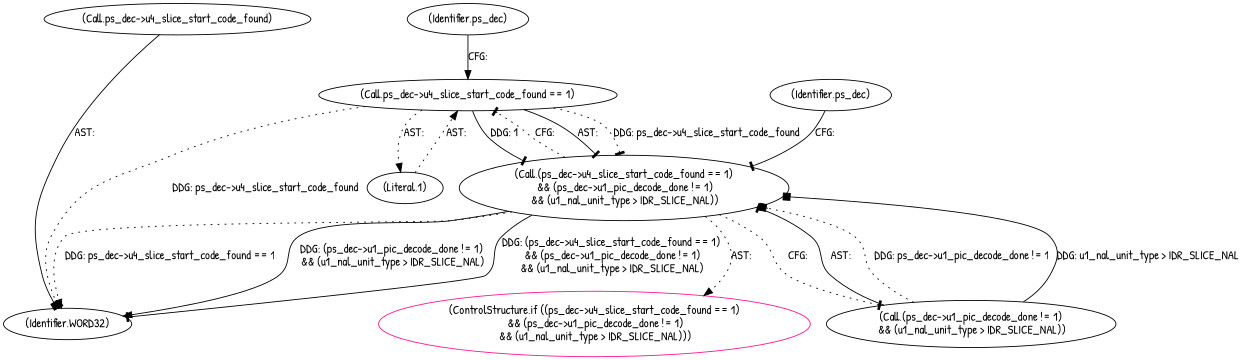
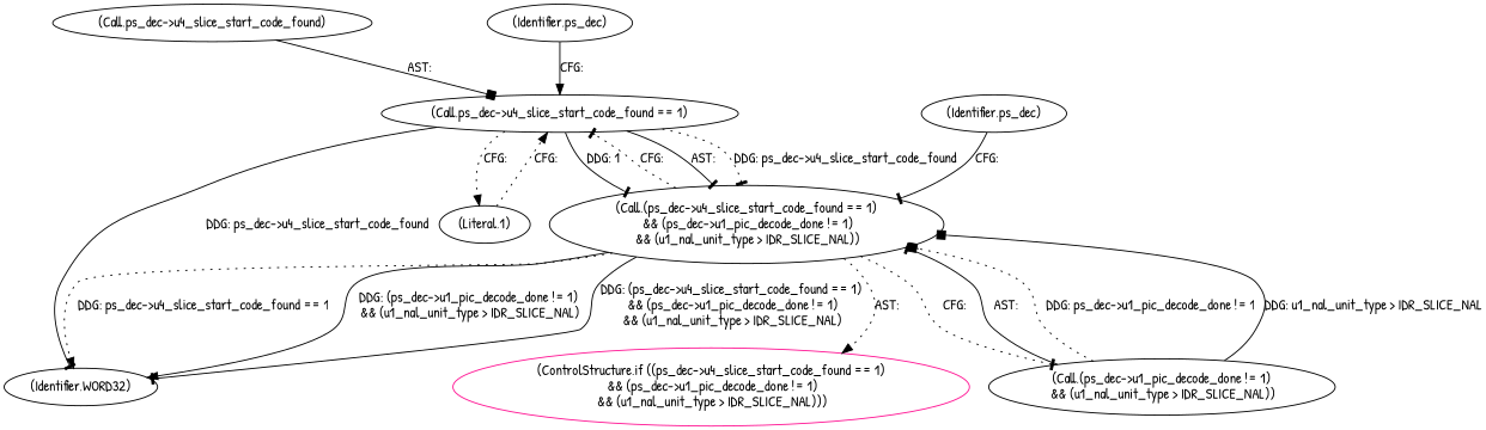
  digraph {
    fontname="Patrick Hand"
    node [color=black fontname="Patrick Hand"]
    edge [arrowhead=tee fontname="Patrick Hand" style=solid]
    n1 [label="(Call,ps_dec->u4_slice_start_code_found == 1)"]
    n2 [label="(Call,(ps_dec->u4_slice_start_code_found == 1)\n && (ps_dec->u1_pic_decode_done != 1)\n && (u1_nal_unit_type > IDR_SLICE_NAL))"]
    n3 [label="(Identifier,WORD32)"]
    n4 [label="(Literal,1)"]
    n5 [color=deeppink label="(ControlStructure,if ((ps_dec->u4_slice_start_code_found == 1)\n && (ps_dec->u1_pic_decode_done != 1)\n && (u1_nal_unit_type > IDR_SLICE_NAL)))"]
    n6 [label="(Call,(ps_dec->u1_pic_decode_done != 1)\n && (u1_nal_unit_type > IDR_SLICE_NAL))"]
    n7 [label="(Identifier,ps_dec)"]
    n8 [label="(Identifier,ps_dec)"]
    n9 [label="(Call,ps_dec->u4_slice_start_code_found)"]
    n1 -> n2 [label="AST: "]
    n1 -> n2 [label="DDG: ps_dec->u4_slice_start_code_found" style=dotted]
    n1 -> n2 [label="DDG: 1"]
-   n1 -> n3 [label="DDG: ps_dec->u4_slice_start_code_found" style=dotted]
-   n1 -> n4 [arrowhead=normal label="AST: " style=dotted]
+   n1 -> n3 [label="DDG: ps_dec->u4_slice_start_code_found"]
+   n1 -> n4 [arrowhead=normal label="CFG: " style=dotted]
    n2 -> n1 [label="CFG: " style=dotted]
    n2 -> n3 [arrowhead=normal label="DDG: (ps_dec->u1_pic_decode_done != 1)\n && (u1_nal_unit_type > IDR_SLICE_NAL)"]
    n2 -> n3 [label="DDG: (ps_dec->u4_slice_start_code_found == 1)\n && (ps_dec->u1_pic_decode_done != 1)\n && (u1_nal_unit_type > IDR_SLICE_NAL)"]
    n2 -> n3 [arrowhead=normal label="DDG: ps_dec->u4_slice_start_code_found == 1" style=dotted]
    n2 -> n5 [arrowhead=normal label="AST: " style=dotted]
    n2 -> n6 [label="CFG: " style=dotted]
-   n4 -> n1 [arrowhead=normal label="AST: " style=dotted]
+   n4 -> n1 [arrowhead=normal label="CFG: " style=dotted]
    n6 -> n2 [label="AST: "]
    n6 -> n2 [arrowhead=box label="DDG: ps_dec->u1_pic_decode_done != 1" style=dotted]
    n6 -> n2 [arrowhead=box label="DDG: u1_nal_unit_type > IDR_SLICE_NAL"]
    n7 -> n2 [label="CFG: "]
    n8 -> n1 [arrowhead=normal label="CFG: "]
-   n9 -> n3 [arrowhead=box label="AST: "]
+   n9 -> n1 [arrowhead=box label="AST: "]
  }
